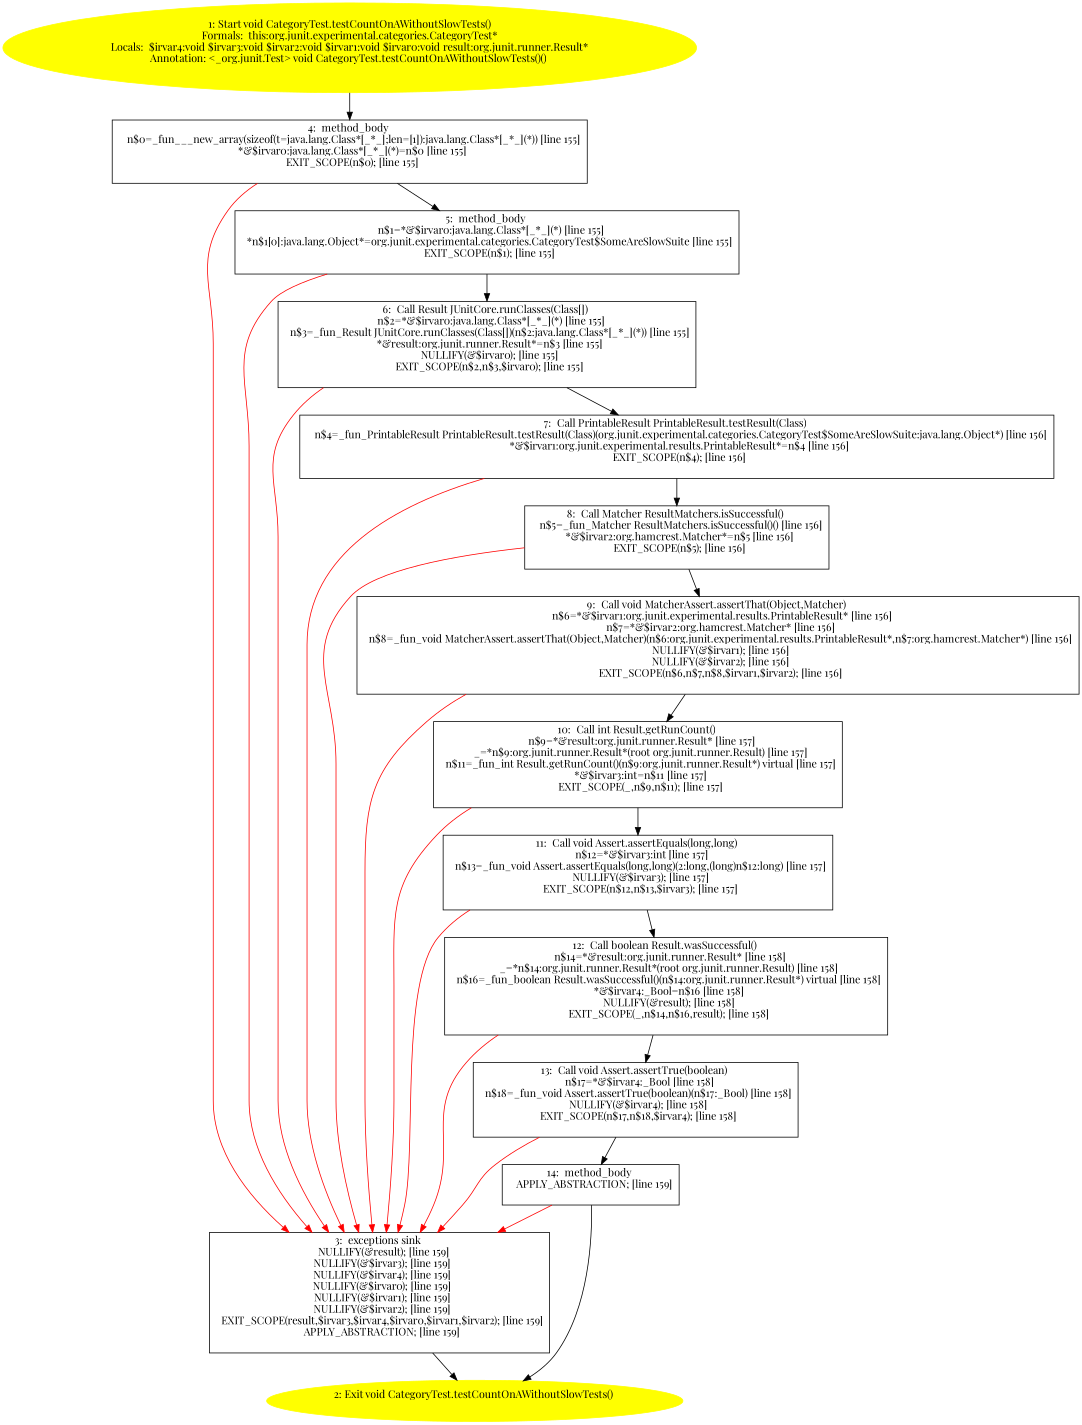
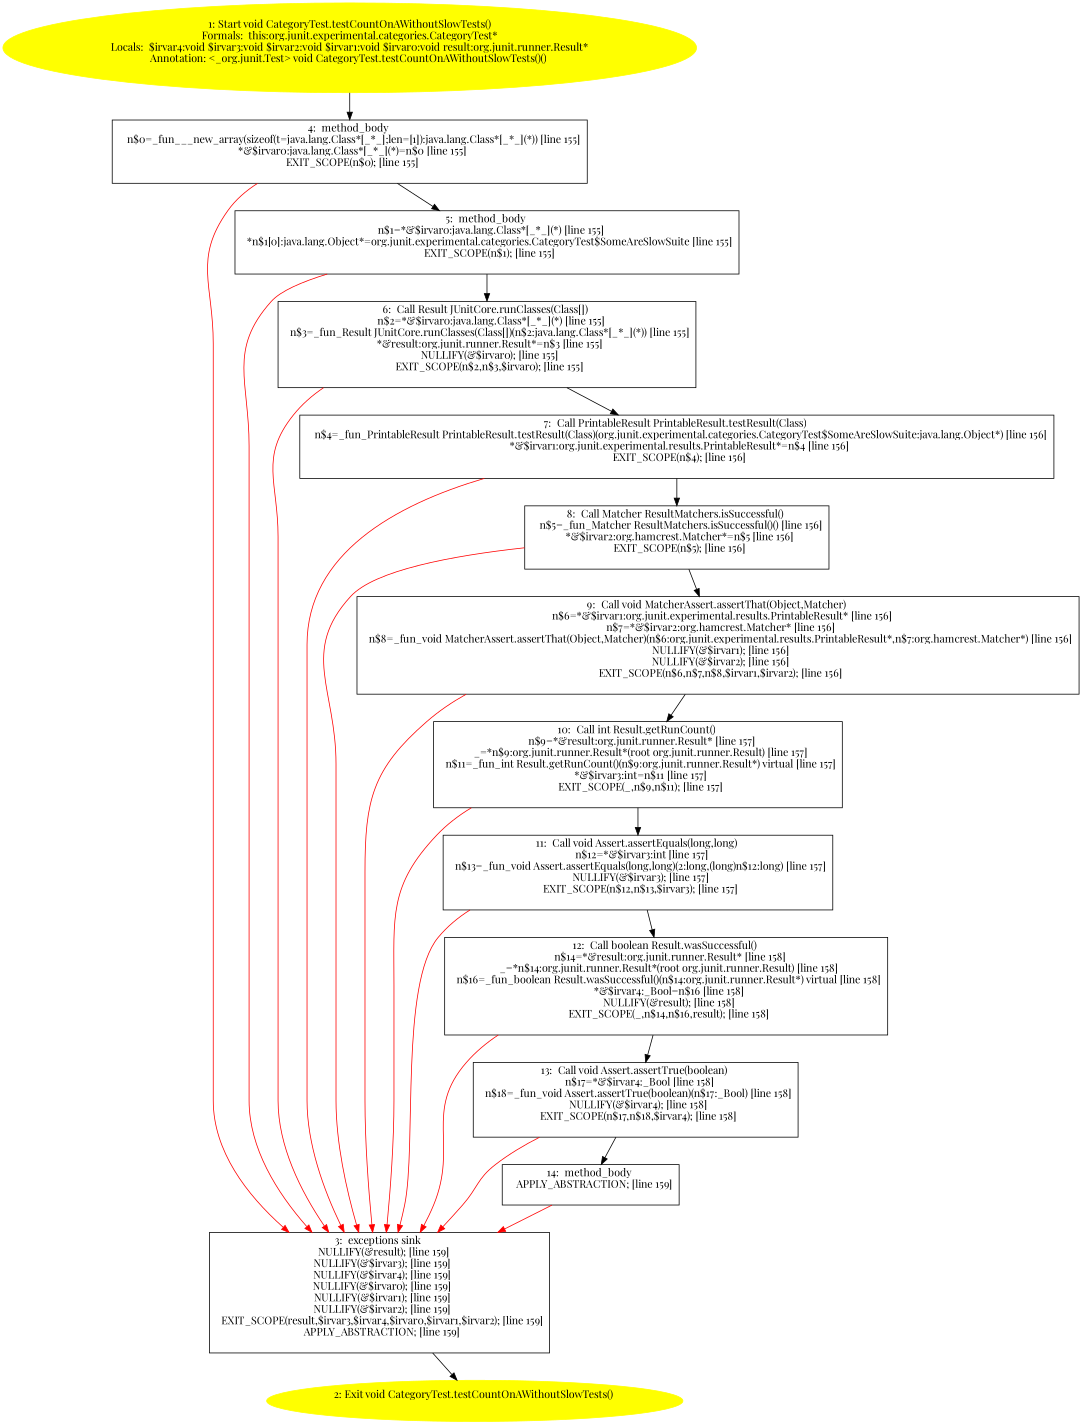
  digraph {
    fontname="Playfair Display"
    node [fontname="Playfair Display" shape=box]
    edge [fontname="Playfair Display"]
    n1 [color=yellow label="1: Start void CategoryTest.testCountOnAWithoutSlowTests()\nFormals:  this:org.junit.experimental.categories.CategoryTest*\nLocals:  $irvar4:void $irvar3:void $irvar2:void $irvar1:void $irvar0:void result:org.junit.runner.Result*\nAnnotation: <_org.junit.Test> void CategoryTest.testCountOnAWithoutSlowTests()() \n  " style=filled shape=""]
    n2 [label="4:  method_body \n   n$0=_fun___new_array(sizeof(t=java.lang.Class*[_*_];len=[1]):java.lang.Class*[_*_](*)) [line 155]\n  *&$irvar0:java.lang.Class*[_*_](*)=n$0 [line 155]\n  EXIT_SCOPE(n$0); [line 155]\n "]
    n3 [label="3:  exceptions sink \n   NULLIFY(&result); [line 159]\n  NULLIFY(&$irvar3); [line 159]\n  NULLIFY(&$irvar4); [line 159]\n  NULLIFY(&$irvar0); [line 159]\n  NULLIFY(&$irvar1); [line 159]\n  NULLIFY(&$irvar2); [line 159]\n  EXIT_SCOPE(result,$irvar3,$irvar4,$irvar0,$irvar1,$irvar2); [line 159]\n  APPLY_ABSTRACTION; [line 159]\n "]
    n4 [label="5:  method_body \n   n$1=*&$irvar0:java.lang.Class*[_*_](*) [line 155]\n  *n$1[0]:java.lang.Object*=org.junit.experimental.categories.CategoryTest$SomeAreSlowSuite [line 155]\n  EXIT_SCOPE(n$1); [line 155]\n "]
    n5 [color=yellow label="2: Exit void CategoryTest.testCountOnAWithoutSlowTests() \n  " style=filled shape=""]
    n6 [label="6:  Call Result JUnitCore.runClasses(Class[]) \n   n$2=*&$irvar0:java.lang.Class*[_*_](*) [line 155]\n  n$3=_fun_Result JUnitCore.runClasses(Class[])(n$2:java.lang.Class*[_*_](*)) [line 155]\n  *&result:org.junit.runner.Result*=n$3 [line 155]\n  NULLIFY(&$irvar0); [line 155]\n  EXIT_SCOPE(n$2,n$3,$irvar0); [line 155]\n "]
    n7 [label="7:  Call PrintableResult PrintableResult.testResult(Class) \n   n$4=_fun_PrintableResult PrintableResult.testResult(Class)(org.junit.experimental.categories.CategoryTest$SomeAreSlowSuite:java.lang.Object*) [line 156]\n  *&$irvar1:org.junit.experimental.results.PrintableResult*=n$4 [line 156]\n  EXIT_SCOPE(n$4); [line 156]\n "]
    n8 [label="8:  Call Matcher ResultMatchers.isSuccessful() \n   n$5=_fun_Matcher ResultMatchers.isSuccessful()() [line 156]\n  *&$irvar2:org.hamcrest.Matcher*=n$5 [line 156]\n  EXIT_SCOPE(n$5); [line 156]\n "]
    n9 [label="9:  Call void MatcherAssert.assertThat(Object,Matcher) \n   n$6=*&$irvar1:org.junit.experimental.results.PrintableResult* [line 156]\n  n$7=*&$irvar2:org.hamcrest.Matcher* [line 156]\n  n$8=_fun_void MatcherAssert.assertThat(Object,Matcher)(n$6:org.junit.experimental.results.PrintableResult*,n$7:org.hamcrest.Matcher*) [line 156]\n  NULLIFY(&$irvar1); [line 156]\n  NULLIFY(&$irvar2); [line 156]\n  EXIT_SCOPE(n$6,n$7,n$8,$irvar1,$irvar2); [line 156]\n "]
    n10 [label="10:  Call int Result.getRunCount() \n   n$9=*&result:org.junit.runner.Result* [line 157]\n  _=*n$9:org.junit.runner.Result*(root org.junit.runner.Result) [line 157]\n  n$11=_fun_int Result.getRunCount()(n$9:org.junit.runner.Result*) virtual [line 157]\n  *&$irvar3:int=n$11 [line 157]\n  EXIT_SCOPE(_,n$9,n$11); [line 157]\n "]
    n11 [label="11:  Call void Assert.assertEquals(long,long) \n   n$12=*&$irvar3:int [line 157]\n  n$13=_fun_void Assert.assertEquals(long,long)(2:long,(long)n$12:long) [line 157]\n  NULLIFY(&$irvar3); [line 157]\n  EXIT_SCOPE(n$12,n$13,$irvar3); [line 157]\n "]
    n12 [label="12:  Call boolean Result.wasSuccessful() \n   n$14=*&result:org.junit.runner.Result* [line 158]\n  _=*n$14:org.junit.runner.Result*(root org.junit.runner.Result) [line 158]\n  n$16=_fun_boolean Result.wasSuccessful()(n$14:org.junit.runner.Result*) virtual [line 158]\n  *&$irvar4:_Bool=n$16 [line 158]\n  NULLIFY(&result); [line 158]\n  EXIT_SCOPE(_,n$14,n$16,result); [line 158]\n "]
    n13 [label="13:  Call void Assert.assertTrue(boolean) \n   n$17=*&$irvar4:_Bool [line 158]\n  n$18=_fun_void Assert.assertTrue(boolean)(n$17:_Bool) [line 158]\n  NULLIFY(&$irvar4); [line 158]\n  EXIT_SCOPE(n$17,n$18,$irvar4); [line 158]\n "]
    n14 [label="14:  method_body \n   APPLY_ABSTRACTION; [line 159]\n "]
    n1 -> n2
    n2 -> n3 [color=red]
    n2 -> n4
    n3 -> n5
    n4 -> n3 [color=red]
    n4 -> n6
    n6 -> n3 [color=red]
    n6 -> n7
    n7 -> n3 [color=red]
    n7 -> n8
    n8 -> n3 [color=red]
    n8 -> n9
    n9 -> n3 [color=red]
    n9 -> n10
    n10 -> n3 [color=red]
    n10 -> n11
    n11 -> n3 [color=red]
    n11 -> n12
    n12 -> n3 [color=red]
    n12 -> n13
    n13 -> n3 [color=red]
    n13 -> n14
    n14 -> n3 [color=red]
-   n14 -> n5
  }
